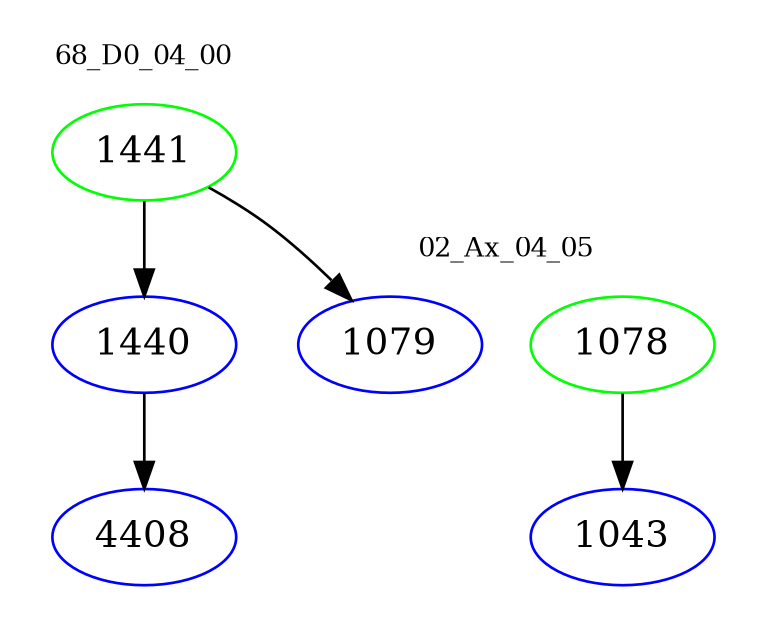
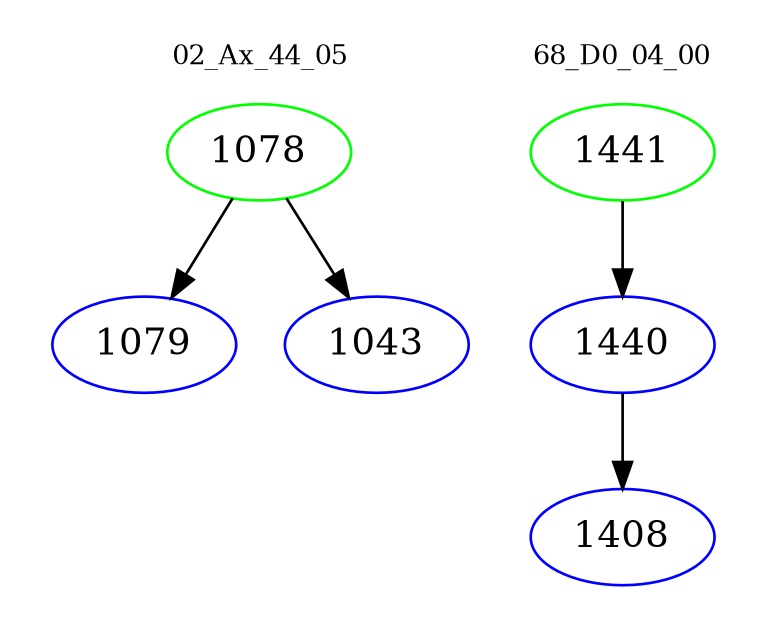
  digraph {
    node [color=blue]
    edge [color=black]
    n1 [color=green label=1078]
    n2 [label=1079]
    n3 [label=1043]
    n4 [color=green label=1441]
    n5 [label=1440]
-   n6 [label=4408]
+   n6 [label=1408]
    subgraph cluster_1 {
      color=white
      fontsize=10
-     label="02_Ax_04_05"
+     label="02_Ax_44_05"
      n1
      n2
      n3
    }
    subgraph cluster_2 {
      color=white
      fontsize=10
      label="68_D0_04_00"
      n4
      n5
      n6
    }
-   n4 -> n2
+   n1 -> n2
    n1 -> n3
    n4 -> n5
    n5 -> n6
  }
